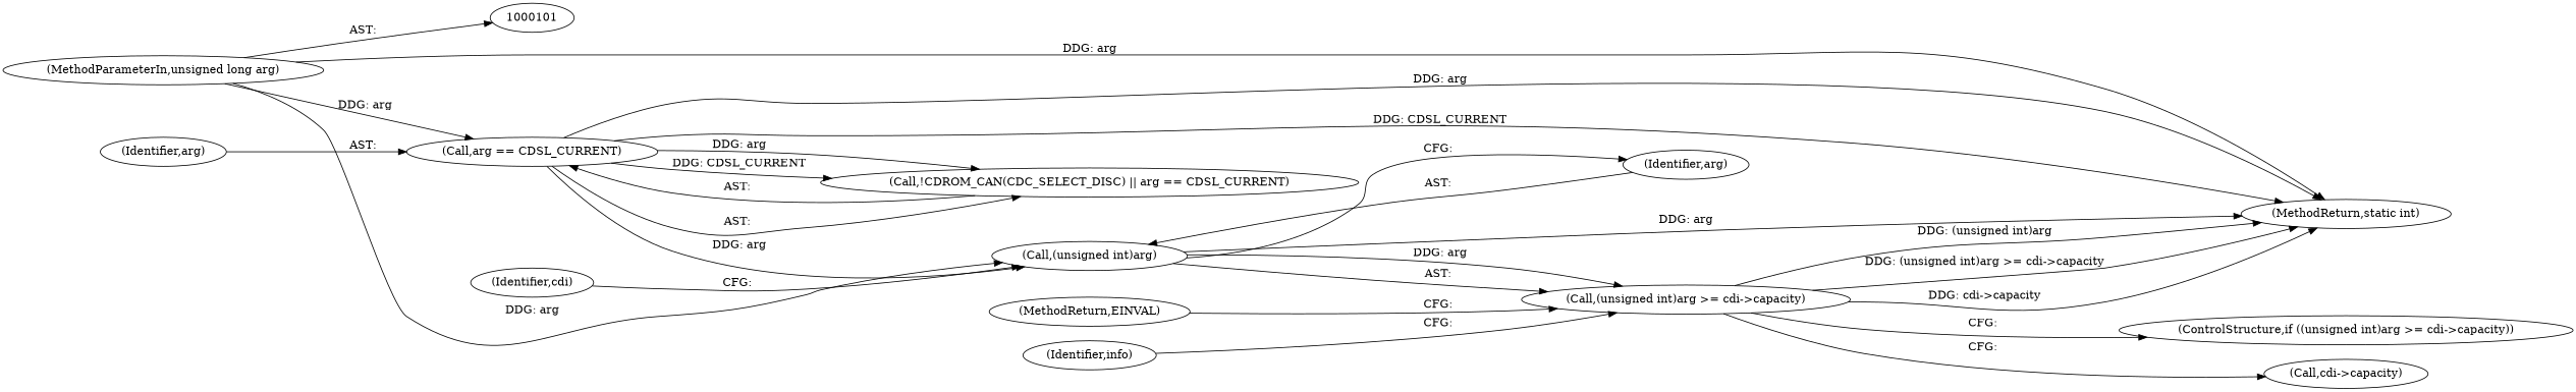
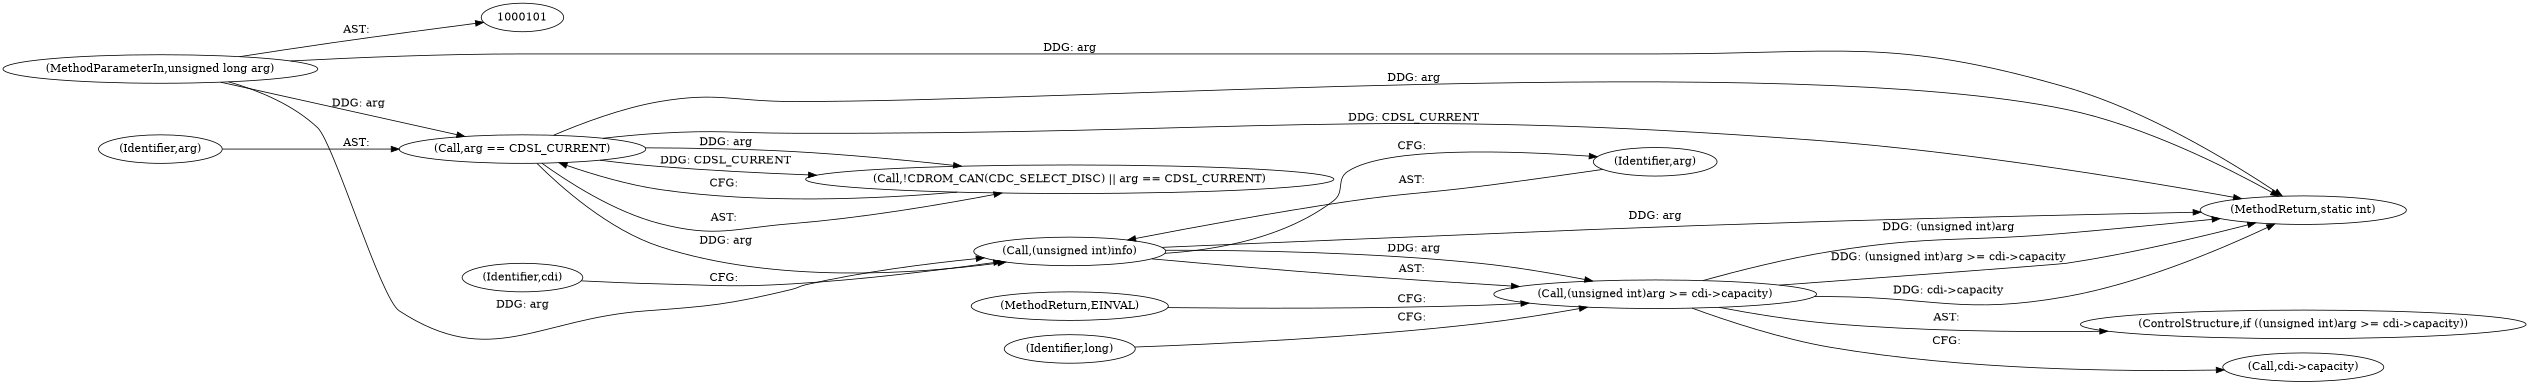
  digraph {
    rankdir=LR
    n1 [label="(Call,(unsigned int)arg >= cdi->capacity)"]
    n2 [label="(ControlStructure,if ((unsigned int)arg >= cdi->capacity))"]
    n3 [label="(Call,cdi->capacity)"]
    n4 [label="(MethodReturn,static int)"]
-   n5 [label="(Call,(unsigned int)arg)"]
+   n5 [label="(Call,(unsigned int)info)"]
    n6 [label="(Identifier,arg)"]
    n7 [label="(Call,arg == CDSL_CURRENT)"]
    n8 [label="(Call,!CDROM_CAN(CDC_SELECT_DISC) || arg == CDSL_CURRENT)"]
    n9 [label="(MethodParameterIn,unsigned long arg)"]
    1000101
    n11 [label="(Identifier,cdi)"]
-   n12 [label="(Identifier,info)"]
+   n12 [label="(Identifier,long)"]
    n13 [label="(Identifier,arg)"]
    n14 [label="(MethodReturn,EINVAL)"]
-   n1 -> n2 [label="CFG: "]
+   n1 -> n2 [label="AST: "]
    n1 -> n3 [label="CFG: "]
    n1 -> n4 [label="DDG: (unsigned int)arg >= cdi->capacity"]
    n1 -> n4 [label="DDG: cdi->capacity"]
    n1 -> n4 [label="DDG: (unsigned int)arg"]
    n5 -> n1 [label="AST: "]
    n5 -> n1 [label="DDG: arg"]
    n5 -> n4 [label="DDG: arg"]
    n5 -> n6 [label="CFG: "]
    n6 -> n5 [label="AST: "]
    n7 -> n4 [label="DDG: arg"]
    n7 -> n4 [label="DDG: CDSL_CURRENT"]
    n7 -> n5 [label="DDG: arg"]
    n7 -> n8 [label="AST: "]
    n7 -> n8 [label="DDG: arg"]
    n7 -> n8 [label="DDG: CDSL_CURRENT"]
-   n8 -> n7 [label="AST: "]
+   n8 -> n7 [label="CFG: "]
    n9 -> n4 [label="DDG: arg"]
    n9 -> n5 [label="DDG: arg"]
    n9 -> n7 [label="DDG: arg"]
    n9 -> 1000101 [label="AST: "]
    n11 -> n5 [label="CFG: "]
    n12 -> n1 [label="CFG: "]
    n13 -> n7 [label="AST: "]
    n14 -> n1 [label="CFG: "]
  }
